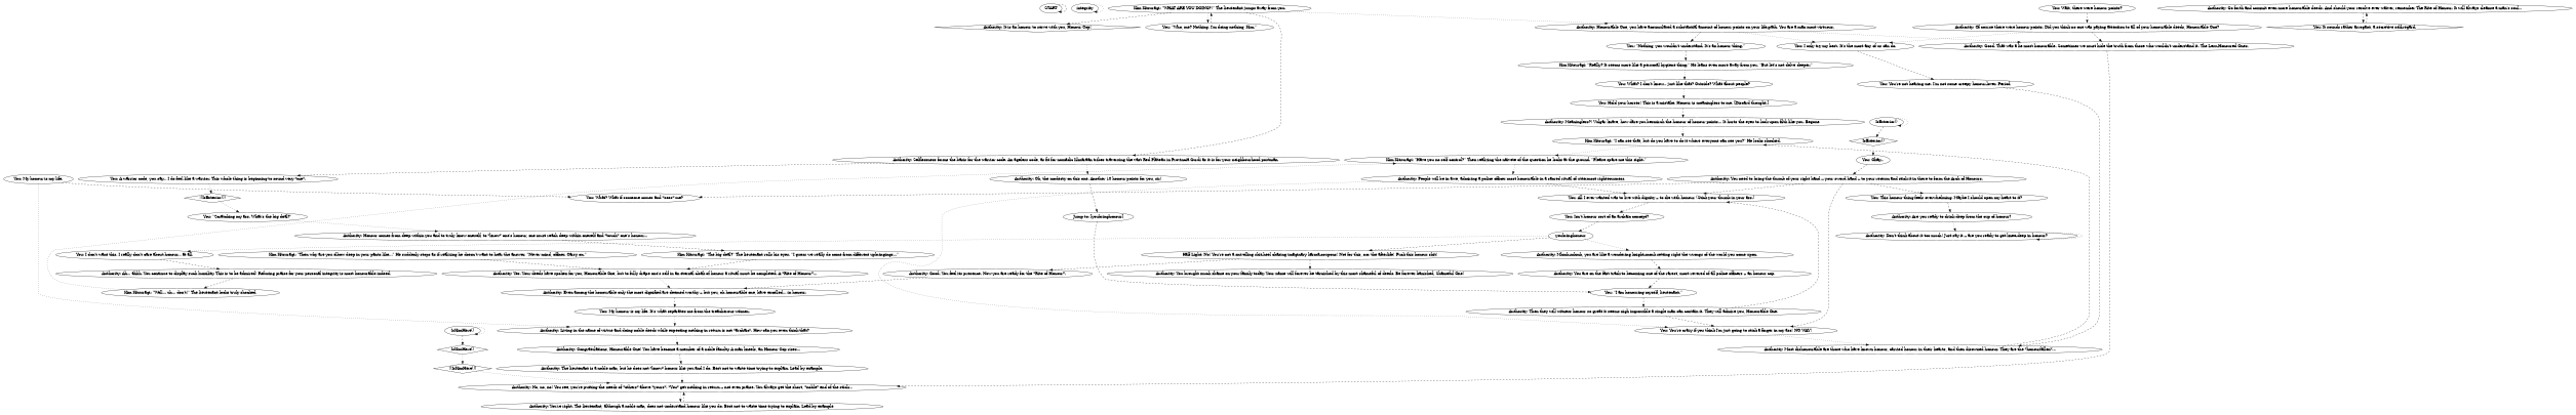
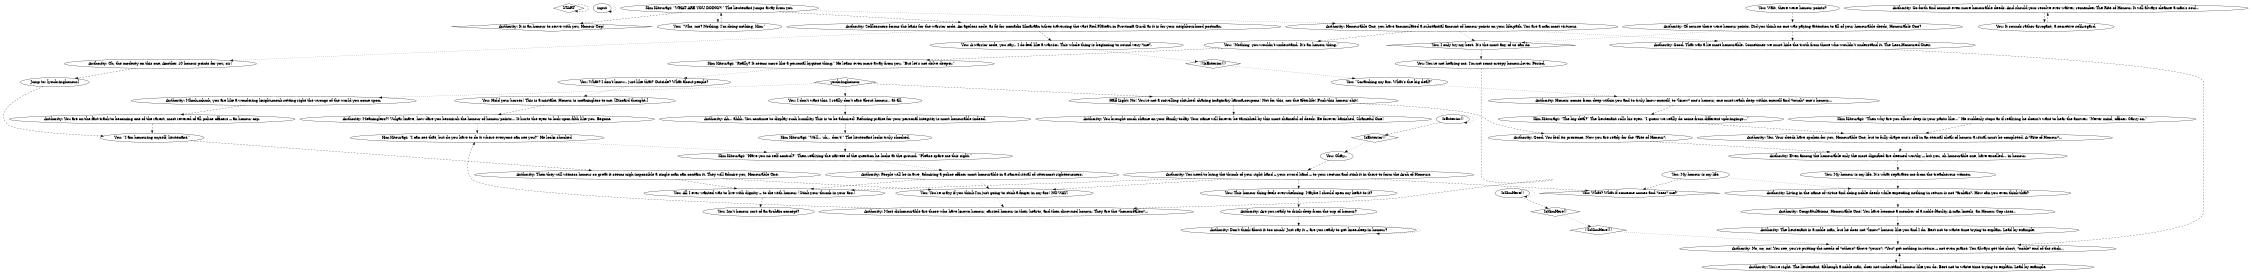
  digraph {
    edge [style=dashed]
-   n1 [label=START]
-   n2 [label=integrity]
+   n1 [label=START shape=diamond]
+   n2 [label=input]
    n3 [label="Authority: Honourable One, you have accumulated a substantial amount of honour points on your life-path. You are a man most virtuous."]
    n4 [label="Authority: Good. That was a lie most honourable. Sometimes we must hide the truth from those who wouldn't understand it. The Less-Honoured Ones."]
    n5 [label="You: \"Nothing, you wouldn't understand. It's an honour thing.\""]
-   n6 [label="You: I only try my best. It's the most any of us can do."]
+   n6 [label="You: I only try my best. It's the most any of us can do." shape=diamond]
    n7 [label="Authority: No, no, no! You see, you're putting the needs of *others* above *yours*. *You* get nothing in return -- not even praise. You always get the short, *noble* end of the stick..."]
    n8 [label="Kim Kitsuragi: \"Really? It seems more like a personal hygiene thing.\" He leans even more away from you. \"But let's not delve deeper.\""]
    n9 [label="You: You're not hearing me. I'm not some creepy honour-lover. Period."]
    n10 [label="You: \"I am honouring myself, lieutenant.\""]
    n11 [label="Authority: Then they will witness honour so great it seems nigh impossible a single man can contain it. They will admire you, Honourable One."]
    n12 [label="You: All I ever wanted was to live with dignity -- to die with honour. (Stick your thumb in your ass.)"]
    n13 [label="You: You're crazy if you think I'm just going to stick a finger in my ass! NO WAY!"]
-   n14 [label=youbringhonour]
+   n14 [label=youbringhonour shape=diamond]
    n15 [label="Authority: Mhmh-mhmh, you are like a wondering knight-monk setting right the wrongs of the world you come upon."]
    n16 [label="Half Light: No! You're not a snivelling shit-heel chasing imaginary karma-coupons! Not for this, nor the afterlife! Fuck this honour shit!"]
    n17 [label="You: I don't want this. I really don't care about honour... at all."]
    n18 [label="You: Wait, there were honour points?"]
    n19 [label="Authority: Of course there were honour points. Did you think no one was paying attention to all of your honourable deeds, Honourable One?"]
    n20 [label="Authority: You are on the fast track to becoming one of the rarest, most revered of all police officers -- an honour cop."]
    n21 [label="Authority: You brought much shame on your family today. Your name will forever be tarnished by this most shameful of deeds. Be forever banished, Shameful One!"]
    n22 [label="Authority: Good. You feel its presence. Now you are ready for the *Rite of Honour*."]
    n23 [label="Authority: Ah... ahhh. You continue to display such humility. This is to be admired! Refusing praise for your personal integrity is most honourable indeed."]
    n24 [label="Authority: Living in the name of virtue and doing noble deeds while expecting nothing in return is not *archaic*. How can you even think that?"]
    n25 [label="Authority: Congratulations, Honourable One! You have become a member of a noble faculty. A man kneels, an Honour Cop rises..."]
    n26 [label="Authority: The lieutenant is a noble man, but he does not *know* honour like you and I do. Best not to waste time trying to explain. Lead by example."]
    n27 [label="Authority: Yes. Your deeds have spoken for you, Honourable One, but to fully drape one's self in an eternal cloak of honour a ritual must be completed. A *Rite of Honour*..."]
    n28 [label="Authority: Even among the honourable only the most dignified are deemed worthy -- but you, oh honourable one, have excelled... in honour."]
    n29 [label="You: My honour is my life. It's what separates me from the treacherous wömen."]
    n30 [label="Authority: You're right. The lieutenant, although a noble man, does not understand honour like you do. Best not to waste time trying to explain. Lead by example."]
    n31 [label="You: Hold your horses! This is a mistake. Honour is meaningless to me. [Discard thought.]"]
    n32 [label="Authority: Meaningless?! Vulgar knave, how dare you besmirch the honour of honour points... It hurts the eyes to look upon filth like you. Begone."]
    n33 [label="Kim Kitsuragi: \"I can see that, but do you have to do it where everyone can see you?\" He looks shocked."]
    n34 [label="Authority: People will be in awe, admiring a police officer most honourable in a sacred ritual of uttermost righteousness."]
    n35 [label="You: Isn't honour sort of an archaic concept?"]
    n36 [label="Authority: Most dishonourable are those who have known honour, carried honour in their hearts, and then disowned honour. They are the *honourfallen*..."]
    n37 [label="Authority: Go forth and commit even more honourable deeds. And should your resolve ever waiver, remember The Rite of Honour. It will always cleanse a man's soul..."]
-   n38 [label="You: It sounds rather arrogant, a secretive self-regard." shape=diamond]
+   n38 [label="You: It sounds rather arrogant, a secretive self-regard."]
    n39 [label="Authority: Selflessness forms the basis for the warrior code. An ageless code, as fit for nomadic Iilmaraan tribes traversing the vast Red Plateau in Provincia Gurdi as it is for your neighbourhood postman."]
    n40 [label="Authority: Oh, the modesty on this one. Another 10 honour points for you, sir!"]
    n41 [label="You: A warrior code, you say... I do feel like a warrior. This whole thing is beginning to sound very *me*."]
    n42 [label="Jump to: [youbringhonour]"]
    n43 [label="!(IsExterior())" shape=diamond]
    n44 [label="You: What? I don't know... just like that? Outside? What about people?"]
    n45 [label="You: My honour is my life."]
-   n46 [label="You: What? What if someone comes and *sees* me?"]
+   n46 [label="You: What? What if someone comes and *sees* me?" shape=diamond]
    n47 [label="IsExterior()"]
    n48 [label="IsExterior()" shape=diamond]
    n49 [label="You: Okay..."]
    n50 [label="Authority: You need to bring the thumb of your right hand -- your sword hand -- to your rectum and stick it in there to form the Arch of Honours."]
    n51 [label="You: \"Scratching my ass. What's the big deal?\""]
    n52 [label="Authority: Honour comes from deep within you and to truly know oneself, to *know* one's honour, one must reach deep within oneself and *touch* one's honour..."]
    n53 [label="Kim Kitsuragi: \"The big deal?\" The lieutenant rolls his eyes. \"I guess we really do come from different upbringings...\""]
    n54 [label="You: This honour thing feels overwhelming. Maybe I should open my heart to it?"]
    n55 [label="Kim Kitsuragi: \"Have you no self control?\" Then realizing the naivete of the question he looks at the ground. \"Please spare me this sight.\""]
    n56 [label="Authority: Are you ready to drink deep from the cup of honour?"]
    n57 [label="Authority: Don't think about it too much! Just say it -- are you ready to get knee-deep in honour?"]
    n58 [label="Authority: It is an honour to serve with you, Honour Cop!" shape=diamond]
    n59 [label="Kim Kitsuragi: \"Well... uh... don't!\" The lieutenant looks truly shocked."]
    n60 [label="IsKimHere()"]
    n61 [label="IsKimHere()" shape=diamond]
    n62 [label="!(IsKimHere())" shape=diamond]
    n63 [label="Kim Kitsuragi: \"WHAT ARE YOU DOING?!\" The lieutenant jumps away from you."]
    n64 [label="You: \"Who, me? Nothing. I'm doing nothing, Kim.\""]
    n65 [label="Kim Kitsuragi: \"Then why are you elbow deep in your pants like...\" He suddenly stops as if realizing he doesn't want to hear the answer. \"Never mind, officer. Carry on.\""]
    n1 -> n1
    n2 -> n2 [style=dotted]
    n3 -> n4 [style=dotted]
    n3 -> n5
    n3 -> n6 [style=dotted]
    n4 -> n7
    n5 -> n8
    n6 -> n9
    n7 -> n30 [style=dotted]
    n8 -> n44 [style=dotted]
    n9 -> n36
    n10 -> n11
    n11 -> n12
    n11 -> n13
    n12 -> n35
    n13 -> n36 [style=dotted]
    n14 -> n15 [style=dotted]
    n14 -> n16
    n14 -> n17 [style=dotted]
    n15 -> n20
    n16 -> n21
    n16 -> n22
    n17 -> n23
    n18 -> n19
    n19 -> n4
    n19 -> n6 [style=dotted]
    n20 -> n10
    n22 -> n28
    n23 -> n59
    n24 -> n25 [style=dotted]
    n25 -> n26
    n26 -> n7 [style=dotted]
    n27 -> n28 [style=dotted]
    n28 -> n29
    n29 -> n24 [style=dotted]
    n30 -> n7
    n31 -> n32
    n32 -> n33 [style=dotted]
    n33 -> n55 [style=dotted]
    n34 -> n12
    n34 -> n13 [style=dotted]
-   n35 -> n14
    n36 -> n33
    n37 -> n38
    n38 -> n37
    n39 -> n40 [style=dotted]
    n39 -> n41
    n40 -> n42
    n41 -> n43 [style=dotted]
    n42 -> n10
    n43 -> n51 [style=dotted]
    n44 -> n31 [style=dotted]
    n45 -> n24 [style=dotted]
    n45 -> n46
    n47 -> n47 [style=dotted]
    n47 -> n48
    n48 -> n49 [style=dotted]
    n49 -> n50
    n50 -> n12
    n50 -> n13
    n50 -> n46
    n50 -> n54
    n51 -> n52 [style=dotted]
    n52 -> n53
    n53 -> n27
    n54 -> n56
    n55 -> n34 [style=dotted]
    n56 -> n57 [style=dotted]
    n57 -> n57 [style=dotted]
    n59 -> n55 [style=dotted]
    n60 -> n60 [style=dotted]
    n60 -> n61
    n61 -> n62 [style=dotted]
    n62 -> n7 [style=dotted]
    n63 -> n3 [style=dotted]
    n63 -> n39
    n63 -> n58
    n63 -> n64 [style=dotted]
    n64 -> n63
    n65 -> n27
  }
